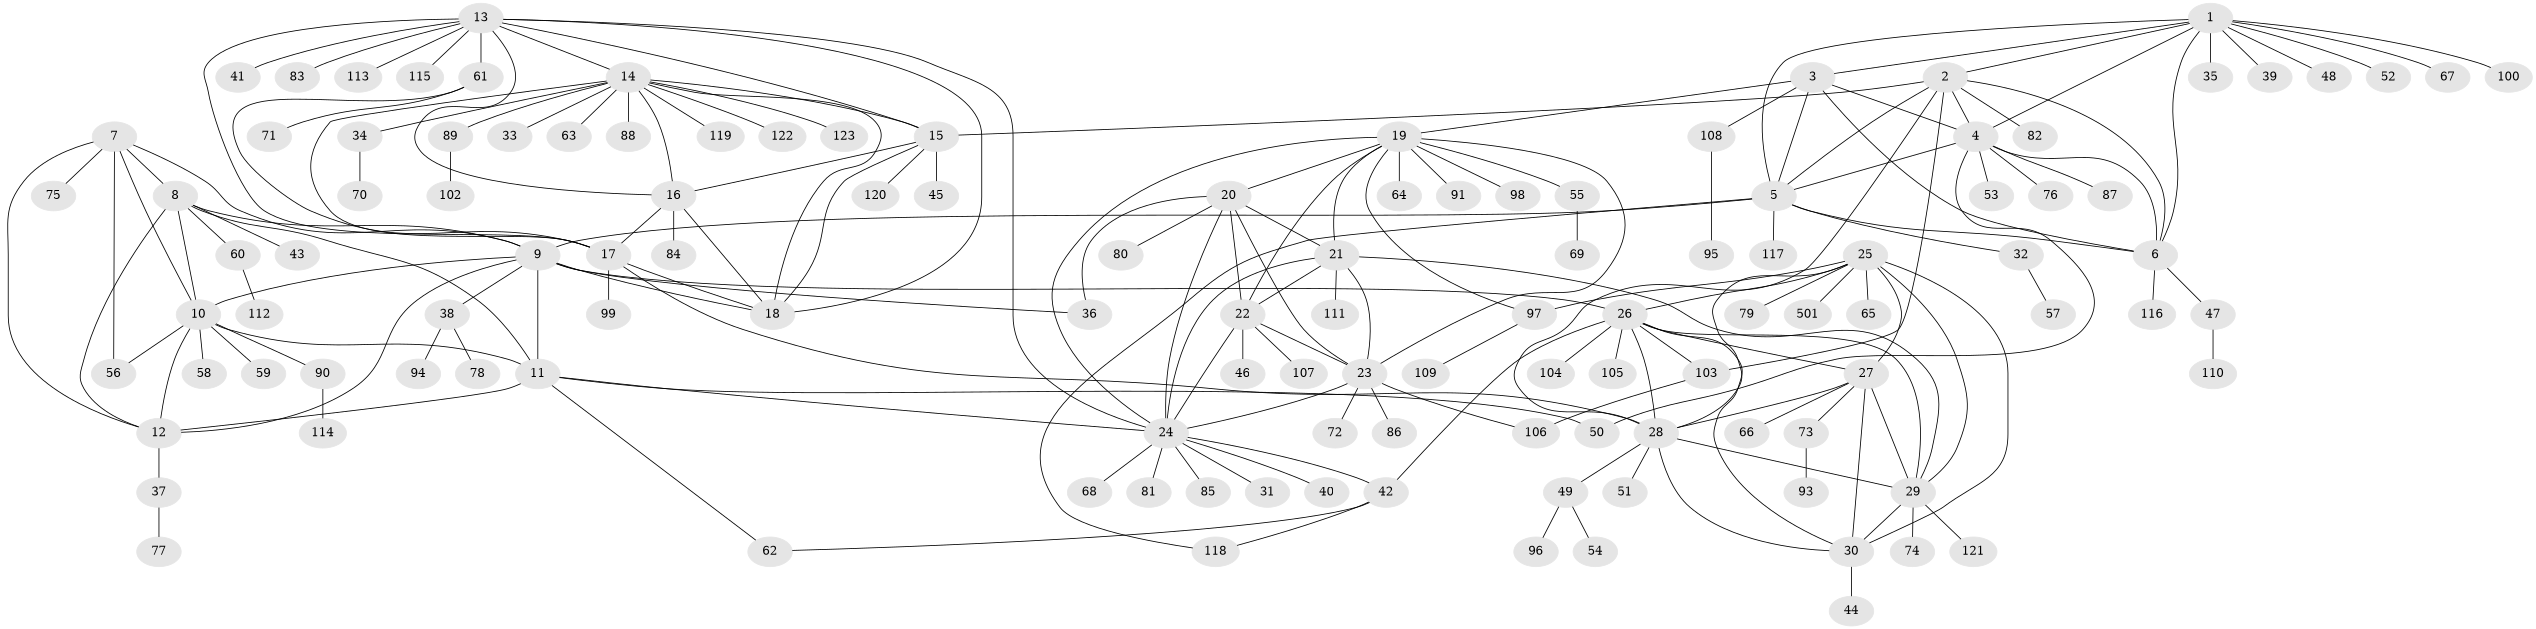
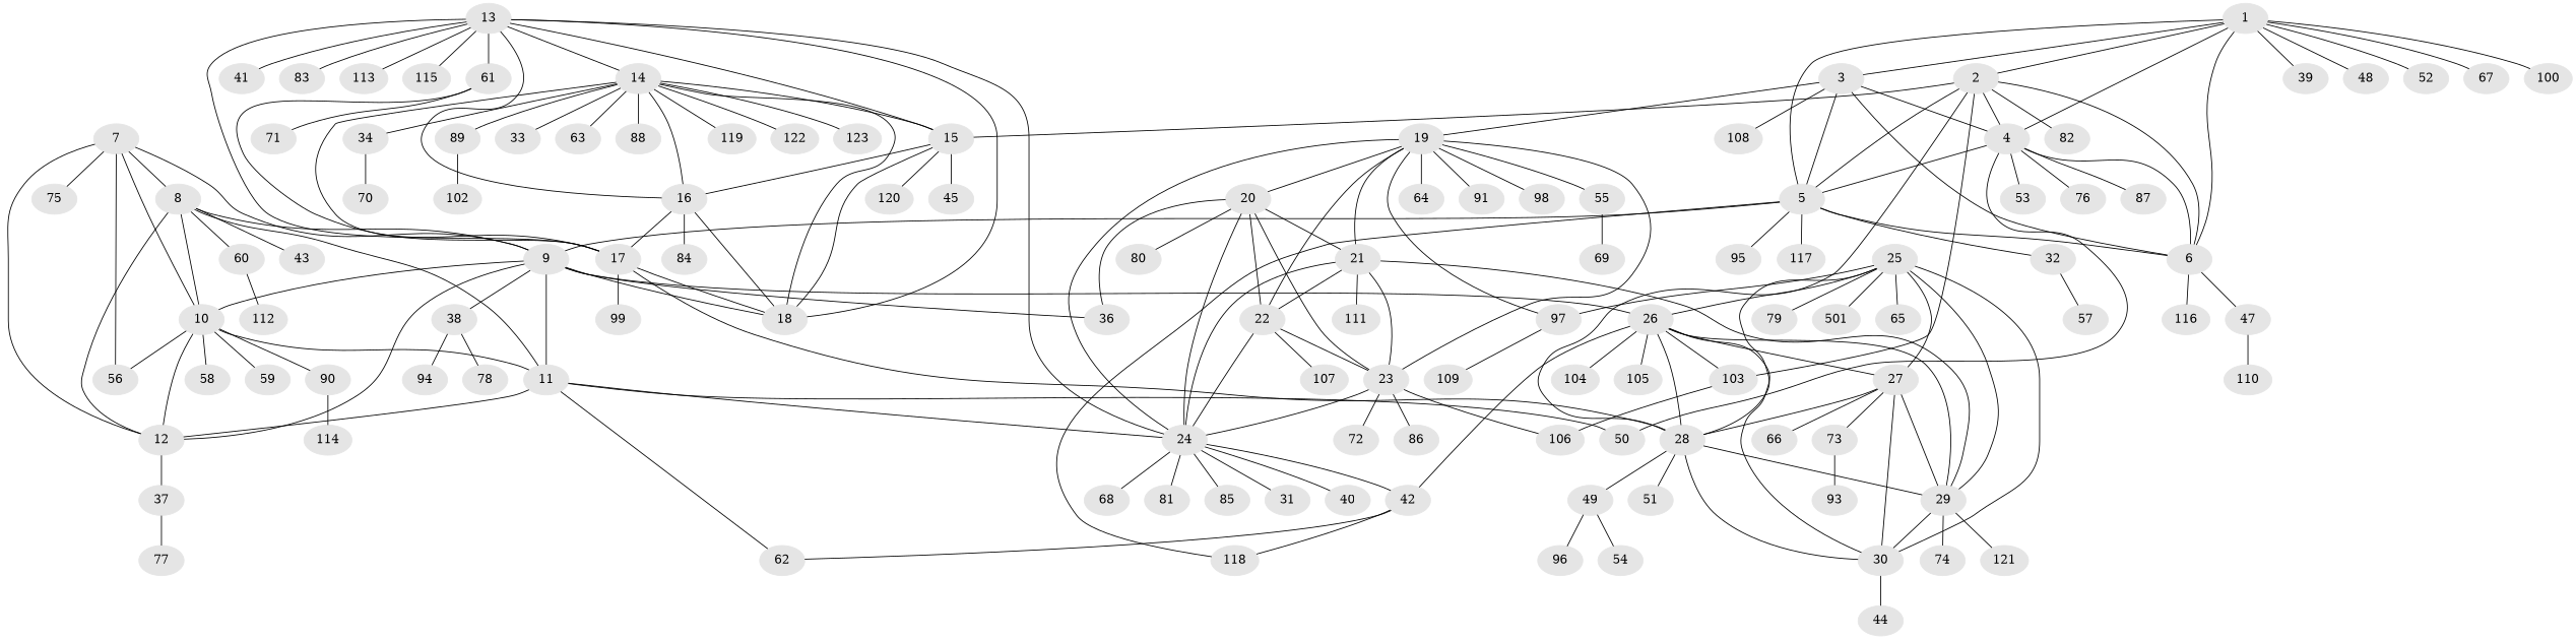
  graph {
    node [color=gray90 style=filled]
    1
    2
    3
    4
    5
    6
-   35
    39
    48
    52
    67
    100
    15
    28
    82
    103
    19
    108
    50
    53
    76
    87
    9
    32
    95
    117
    118
    47
    116
    18
    16
    45
    120
    49
    29
    30
    51
    106
    24
    20
    21
    22
    23
    55
    64
    91
    97
    98
    10
    11
    12
    26
    36
    38
    57
    110
    7
    8
    75
    56
    43
    60
    58
    59
    90
    62
    37
    112
    42
    27
    104
    105
    78
    94
    114
    31
    40
    68
    81
    85
    77
    13
    14
    17
    41
    61
    83
    113
    115
    33
    34
    63
    88
    89
    119
    122
    123
    84
    99
    71
    70
    102
    54
    96
    80
    111
-   46
    107
    72
    86
    69
    109
    74
    121
    25
    65
    79
    n118 [label=501]
    66
    73
    44
    93
    1 -- 2
    1 -- 3
    1 -- 4
    1 -- 5
    1 -- 6
-   1 -- 35
    1 -- 39
    1 -- 48
    1 -- 52
    1 -- 67
    1 -- 100
    2 -- 4
    2 -- 5
    2 -- 6
    2 -- 15
    2 -- 28
    2 -- 82
    2 -- 103
    3 -- 4
    3 -- 5
    3 -- 6
    3 -- 19
    3 -- 108
    4 -- 5
    4 -- 6
    4 -- 50
    4 -- 53
    4 -- 76
    4 -- 87
    5 -- 6
    5 -- 9
    5 -- 32
-   108 -- 95
+   5 -- 95
    5 -- 117
    5 -- 118
    6 -- 47
    6 -- 116
    15 -- 18
    15 -- 16
    15 -- 45
    15 -- 120
    28 -- 49
    28 -- 29
    28 -- 30
    28 -- 51
    103 -- 106
    19 -- 24
    19 -- 20
    19 -- 21
    19 -- 22
    19 -- 23
    19 -- 55
    19 -- 64
    19 -- 91
    19 -- 97
    19 -- 98
    9 -- 18
    9 -- 10
    9 -- 11
    9 -- 12
    9 -- 26
    9 -- 36
    9 -- 38
    32 -- 57
    47 -- 110
    16 -- 18
    16 -- 17
    16 -- 84
    49 -- 54
    49 -- 96
    29 -- 30
    29 -- 74
    29 -- 121
    30 -- 44
    24 -- 42
    24 -- 31
    24 -- 40
    24 -- 68
    24 -- 81
    24 -- 85
    20 -- 24
    20 -- 21
    20 -- 22
    20 -- 23
    20 -- 36
    20 -- 80
    21 -- 29
    21 -- 24
    21 -- 22
    21 -- 23
    21 -- 111
    22 -- 24
    22 -- 23
-   22 -- 46
    22 -- 107
    23 -- 106
    23 -- 24
    23 -- 72
    23 -- 86
    55 -- 69
    97 -- 109
    10 -- 11
    10 -- 12
    10 -- 56
    10 -- 58
    10 -- 59
    10 -- 90
    11 -- 50
    11 -- 24
    11 -- 12
    11 -- 62
    12 -- 37
    26 -- 28
    26 -- 103
    26 -- 29
    26 -- 30
    26 -- 42
    26 -- 27
    26 -- 104
    26 -- 105
    38 -- 78
    38 -- 94
    7 -- 9
    7 -- 10
    7 -- 12
    7 -- 8
    7 -- 75
    7 -- 56
    8 -- 9
    8 -- 10
    8 -- 11
    8 -- 12
    8 -- 43
    8 -- 60
    60 -- 112
    90 -- 114
    37 -- 77
    42 -- 118
    42 -- 62
    27 -- 28
    27 -- 29
    27 -- 30
    27 -- 66
    27 -- 73
    13 -- 15
    13 -- 18
    13 -- 16
    13 -- 24
    13 -- 14
    13 -- 17
    13 -- 41
    13 -- 61
    13 -- 83
    13 -- 113
    13 -- 115
    14 -- 15
    14 -- 18
    14 -- 16
    14 -- 17
    14 -- 33
    14 -- 34
    14 -- 63
    14 -- 88
    14 -- 89
    14 -- 119
    14 -- 122
    14 -- 123
    17 -- 28
    17 -- 18
    17 -- 99
    61 -- 17
    61 -- 71
    34 -- 70
    89 -- 102
    25 -- 28
    25 -- 29
    25 -- 30
    25 -- 97
    25 -- 26
    25 -- 27
    25 -- 65
    25 -- 79
    25 -- n118
    73 -- 93
  }
